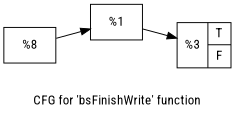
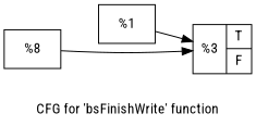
  digraph {
    fontname="Roboto Condensed"
    label="CFG for 'bsFinishWrite' function"
    rankdir=LR
    node [fontname="Roboto Condensed" shape=record]
    edge [fontname="Roboto Condensed"]
    n1 [label="{%1}"]
    n2 [label="{%3|{<s0>T|<s1>F}}"]
    n3 [label="{%8}"]
    n1 -> n2
-   n3 -> n1
+   n3 -> n2
  }
